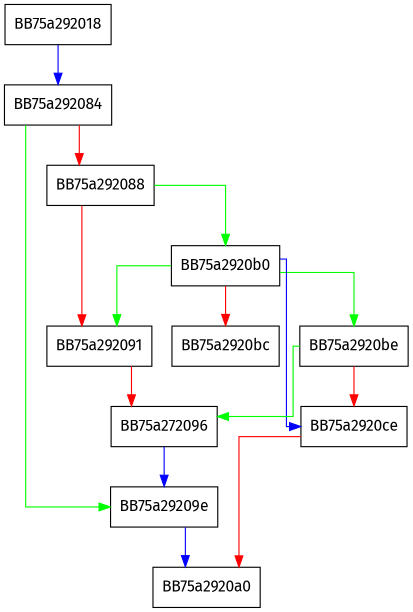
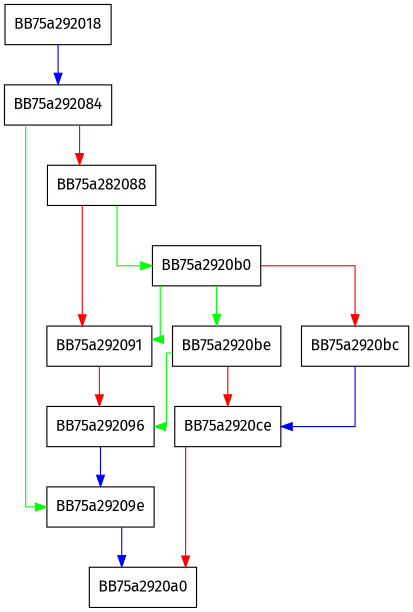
  digraph {
    fontname="Fira Sans"
    splines=ortho
    node [fontname="Fira Sans" shape=box]
    edge [color=red fontname="Fira Sans"]
    n1 [label=BB75a292018]
    BB75a292084
    BB75a29209e
-   BB75a292088
+   BB75a292088 [label=BB75a282088]
    BB75a2920a0
    BB75a2920b0
    BB75a292091
    BB75a2920bc
    BB75a2920be
-   BB75a292096 [label=BB75a272096]
+   BB75a292096
    BB75a2920ce
    n1 -> BB75a292084 [color=blue]
    BB75a292084 -> BB75a29209e [color=green]
    BB75a292084 -> BB75a292088
    BB75a29209e -> BB75a2920a0 [color=blue]
    BB75a292088 -> BB75a2920b0 [color=green]
    BB75a292088 -> BB75a292091
    BB75a2920b0 -> BB75a292091 [color=green]
    BB75a2920b0 -> BB75a2920bc
    BB75a2920b0 -> BB75a2920be [color=green]
    BB75a292091 -> BB75a292096
-   BB75a2920b0 -> BB75a2920ce [color=blue]
+   BB75a2920bc -> BB75a2920ce [color=blue]
    BB75a2920be -> BB75a292096 [color=green]
    BB75a2920be -> BB75a2920ce
    BB75a292096 -> BB75a29209e [color=blue]
    BB75a2920ce -> BB75a2920a0
  }
